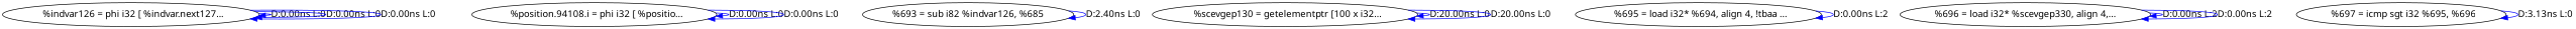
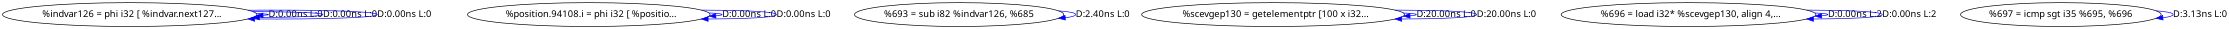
  digraph {
    fontname="Noto Sans"
    node [fontname="Noto Sans"]
    edge [color=blue fontname="Noto Sans"]
    n1 [label="  %indvar126 = phi i32 [ %indvar.next127..."]
    n2 [label="  %position.94108.i = phi i32 [ %positio..."]
    n3 [label="%693 = sub i82 %indvar126, %685"]
    n4 [label="  %scevgep130 = getelementptr [100 x i32..."]
-   n5 [label="  %695 = load i32* %694, align 4, !tbaa ..."]
-   n6 [label="%696 = load i32* %scevgep330, align 4,..."]
-   n7 [label="  %697 = icmp sgt i32 %695, %696"]
+   n6 [label="  %696 = load i32* %scevgep130, align 4,..."]
+   n7 [label="%697 = icmp sgt i35 %695, %696"]
    n1 -> n1 [label="D:0.00ns L:0"]
    n1 -> n1 [label="D:0.00ns L:0"]
    n1 -> n1 [label="D:0.00ns L:0"]
    n2 -> n2 [label="D:0.00ns L:0"]
    n2 -> n2 [label="D:0.00ns L:0"]
    n3 -> n3 [label="D:2.40ns L:0"]
    n4 -> n4 [label="D:20.00ns L:0"]
    n4 -> n4 [label="D:20.00ns L:0"]
-   n5 -> n5 [label="D:0.00ns L:2"]
    n6 -> n6 [label="D:0.00ns L:2"]
    n6 -> n6 [label="D:0.00ns L:2"]
    n7 -> n7 [label="D:3.13ns L:0"]
  }
